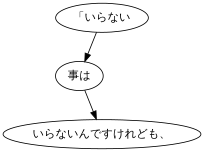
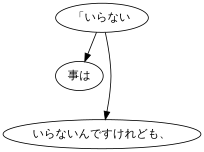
  digraph {
    n1 [label="「いらない"]
    n2 [label="事は"]
    n3 [label="いらないんですけれども、"]
    n1 -> n2
-   n2 -> n3
+   n1 -> n3
  }
